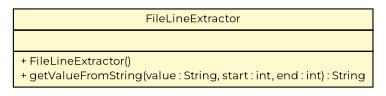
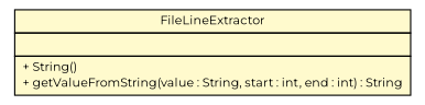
  digraph {
    nodesep=0.25
    ranksep=0.5
    rankdir=LR
    fontname=Montserrat
-   n1 [fontcolor=black fontname=Montserrat fontsize=10.0 label=<<table title="br.gov.to.sefaz.util.file.FileLineExtractor" border="0" cellborder="1" cellspacing="0" cellpadding="2" port="p" bgcolor="lemonChiffon" href="./FileLineExtractor.html"> 		<tr><td><table border="0" cellspacing="0" cellpadding="1"> <tr><td align="center" balign="center"> FileLineExtractor </td></tr> 		</table></td></tr> 		<tr><td><table border="0" cellspacing="0" cellpadding="1"> <tr><td align="left" balign="left">  </td></tr> 		</table></td></tr> 		<tr><td><table border="0" cellspacing="0" cellpadding="1"> <tr><td align="left" balign="left"> + FileLineExtractor() </td></tr> <tr><td align="left" balign="left"> + getValueFromString(value : String, start : int, end : int) : String </td></tr> 		</table></td></tr> 		</table>> shape=plaintext]
+   n1 [fontcolor=black fontname=Montserrat fontsize=10.0 label=<<table title="br.gov.to.sefaz.util.file.FileLineExtractor" border="0" cellborder="1" cellspacing="0" cellpadding="2" port="p" bgcolor="lemonChiffon" href="./FileLineExtractor.html"> 		<tr><td><table border="0" cellspacing="0" cellpadding="1"> <tr><td align="center" balign="center"> FileLineExtractor </td></tr> 		</table></td></tr> 		<tr><td><table border="0" cellspacing="0" cellpadding="1"> <tr><td align="left" balign="left">  </td></tr> 		</table></td></tr> 		<tr><td><table border="0" cellspacing="0" cellpadding="1"> <tr><td align="left" balign="left"> + String() </td></tr> <tr><td align="left" balign="left"> + getValueFromString(value : String, start : int, end : int) : String </td></tr> 		</table></td></tr> 		</table>> shape=plaintext]
  }
